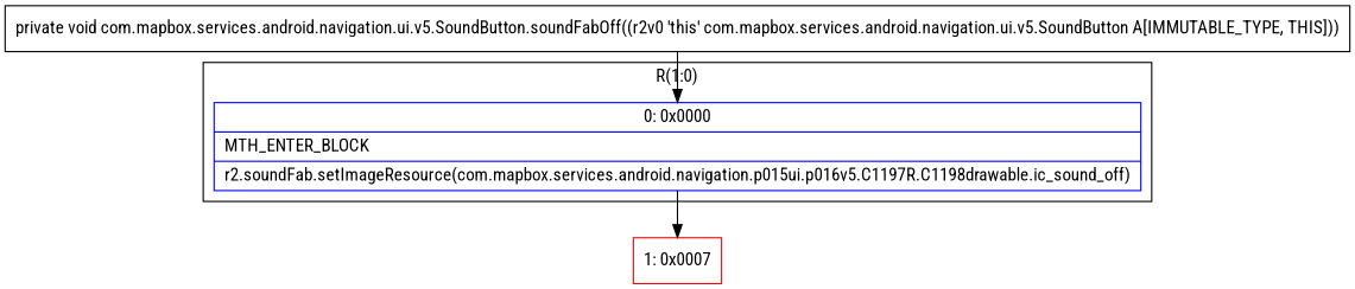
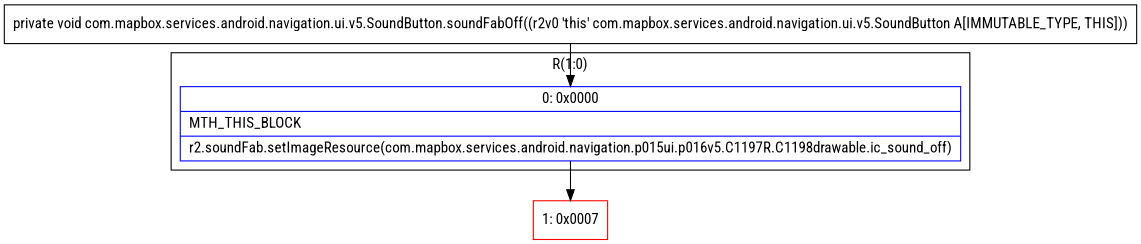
  digraph {
    fontname="Roboto Condensed"
    node [shape=record fontname="Roboto Condensed"]
    edge [fontname="Roboto Condensed"]
-   n1 [color=blue label="{0\:\ 0x0000|MTH_ENTER_BLOCK\l|r2.soundFab.setImageResource(com.mapbox.services.android.navigation.p015ui.p016v5.C1197R.C1198drawable.ic_sound_off)\l}"]
+   n1 [color=blue label="{0\:\ 0x0000|MTH_THIS_BLOCK\l|r2.soundFab.setImageResource(com.mapbox.services.android.navigation.p015ui.p016v5.C1197R.C1198drawable.ic_sound_off)\l}"]
    n2 [color=red label="{1\:\ 0x0007}"]
    n3 [label="{private void com.mapbox.services.android.navigation.ui.v5.SoundButton.soundFabOff((r2v0 'this' com.mapbox.services.android.navigation.ui.v5.SoundButton A[IMMUTABLE_TYPE, THIS])) }"]
    subgraph cluster_1 {
      label="R(1:0)"
      n1
    }
    n1 -> n2
    n3 -> n1
  }
